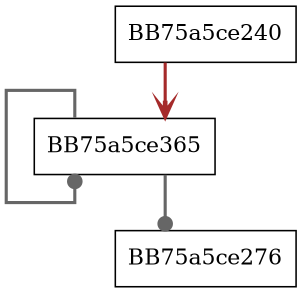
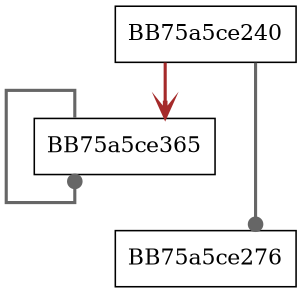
  digraph {
    splines=ortho
    node [shape=box]
    edge [arrowhead=dot color=gray40 style=bold]
    n1 [label=BB75a5ce365]
    BB75a5ce240
    BB75a5ce276
    n1 -> n1
-   n1 -> BB75a5ce276
+   BB75a5ce240 -> BB75a5ce276
    BB75a5ce240 -> n1 [arrowhead=vee color=brown]
  }
